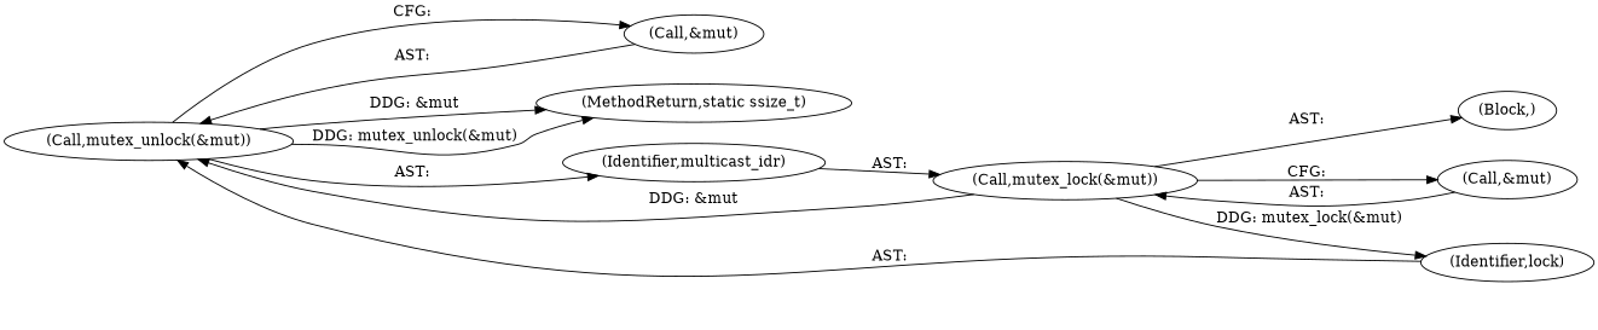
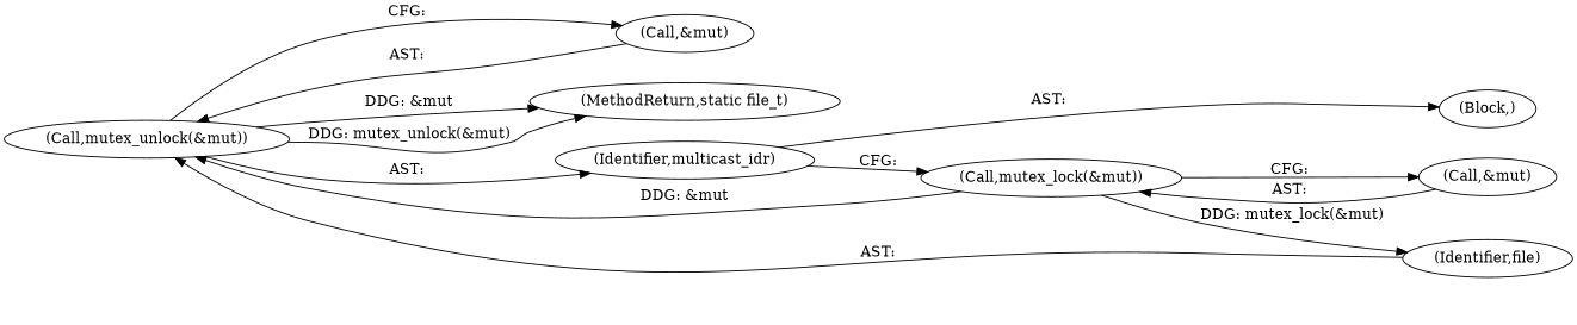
  digraph {
    rankdir=LR
    n1 [label="(Call,mutex_unlock(&mut))"]
    n2 [label="(Call,&mut)"]
-   n3 [label="(MethodReturn,static ssize_t)"]
+   n3 [label="(MethodReturn,static file_t)"]
    n4 [label="(Identifier,multicast_idr)"]
    n5 [label="(Block,)"]
    n6 [label="(Call,mutex_lock(&mut))"]
    n7 [label="(Call,&mut)"]
-   n8 [label="(Identifier,lock)"]
+   n8 [label="(Identifier,file)"]
    n1 -> n2 [label="CFG: "]
    n1 -> n3 [label="DDG: &mut"]
    n1 -> n3 [label="DDG: mutex_unlock(&mut)"]
    n1 -> n4 [label="AST: "]
    n2 -> n1 [label="AST: "]
-   n4 -> n6 [label="AST: "]
+   n4 -> n6 [label="CFG: "]
    n6 -> n1 [label="DDG: &mut"]
-   n6 -> n5 [label="AST: "]
+   n4 -> n5 [label="AST: "]
    n6 -> n7 [label="CFG: "]
    n6 -> n8 [label="DDG: mutex_lock(&mut)"]
    n7 -> n6 [label="AST: "]
    n8 -> n1 [label="AST: "]
  }
